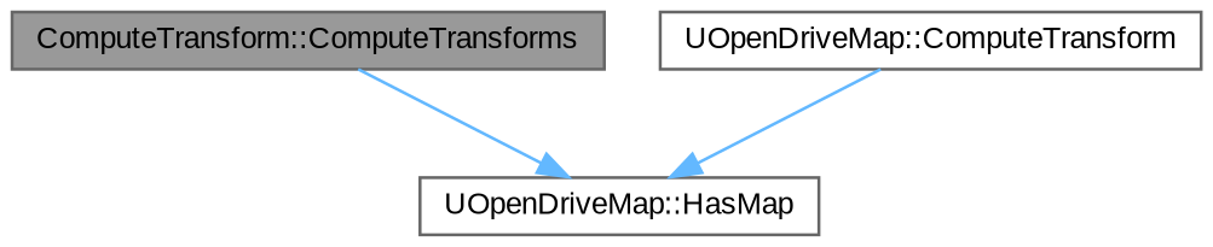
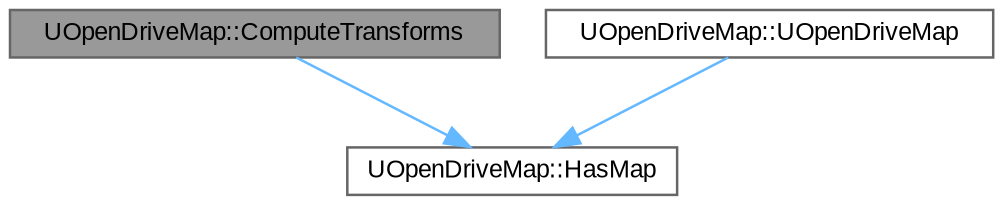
  digraph {
    fontname="Liberation Sans"
    rankdir=TB
    node [color=grey40 fillcolor=white fontname="Liberation Sans" fontsize=10 shape=box style=filled]
    edge [color=steelblue1 fontname="Liberation Sans" fontsize=10 labelfontname=Helvetica labelfontsize=10 style=solid]
-   n1 [color=gray40 fillcolor=grey60 fontcolor=black height=0.2 label="ComputeTransform::ComputeTransforms" width=0.4]
+   n1 [color=gray40 fillcolor=grey60 fontcolor=black height=0.2 label="UOpenDriveMap::ComputeTransforms" width=0.4]
    n2 [height=0.2 label="UOpenDriveMap::HasMap" width=0.4]
-   n3 [height=0.2 label="UOpenDriveMap::ComputeTransform" width=0.4]
+   n3 [height=0.2 label="UOpenDriveMap::UOpenDriveMap" width=0.4]
    n1 -> n2
    n3 -> n2
  }
